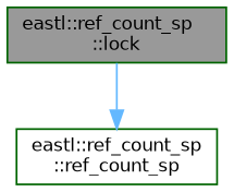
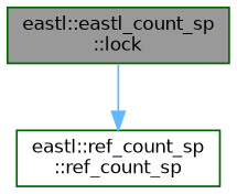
  digraph {
    rankdir=TB
    node [color=darkgreen fontname=Helvetica fontsize=10 shape=box style=filled]
-   n1 [fillcolor=grey60 fontcolor=black height=0.2 label="eastl::ref_count_sp\l::lock" width=0.4]
+   n1 [fillcolor=grey60 fontcolor=black height=0.2 label="eastl::eastl_count_sp\l::lock" width=0.4]
    n2 [fillcolor=white height=0.2 label="eastl::ref_count_sp\l::ref_count_sp" width=0.4]
    n1 -> n2 [color=steelblue1 fontname=Helvetica fontsize=10 labelfontname=Helvetica labelfontsize=10 style=solid]
  }
